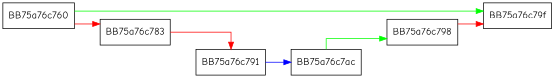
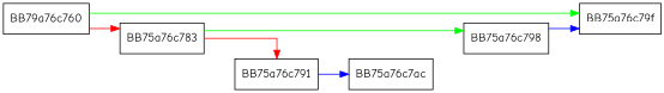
  digraph {
    fontname="Comic Neue"
    rankdir=LR
    splines=ortho
    node [fontname="Comic Neue" shape=box]
    edge [color=green fontname="Comic Neue"]
-   BB75a76c760
+   BB75a76c760 [label=BB79a76c760]
    BB75a76c79f
    BB75a76c783
    BB75a76c798
    BB75a76c791
    BB75a76c7ac
    BB75a76c760 -> BB75a76c79f
    BB75a76c760 -> BB75a76c783 [color=red]
-   BB75a76c7ac -> BB75a76c798
+   BB75a76c783 -> BB75a76c798
    BB75a76c783 -> BB75a76c791 [color=red]
-   BB75a76c798 -> BB75a76c79f [color=red]
+   BB75a76c798 -> BB75a76c79f [color=blue]
    BB75a76c791 -> BB75a76c7ac [color=blue]
  }
